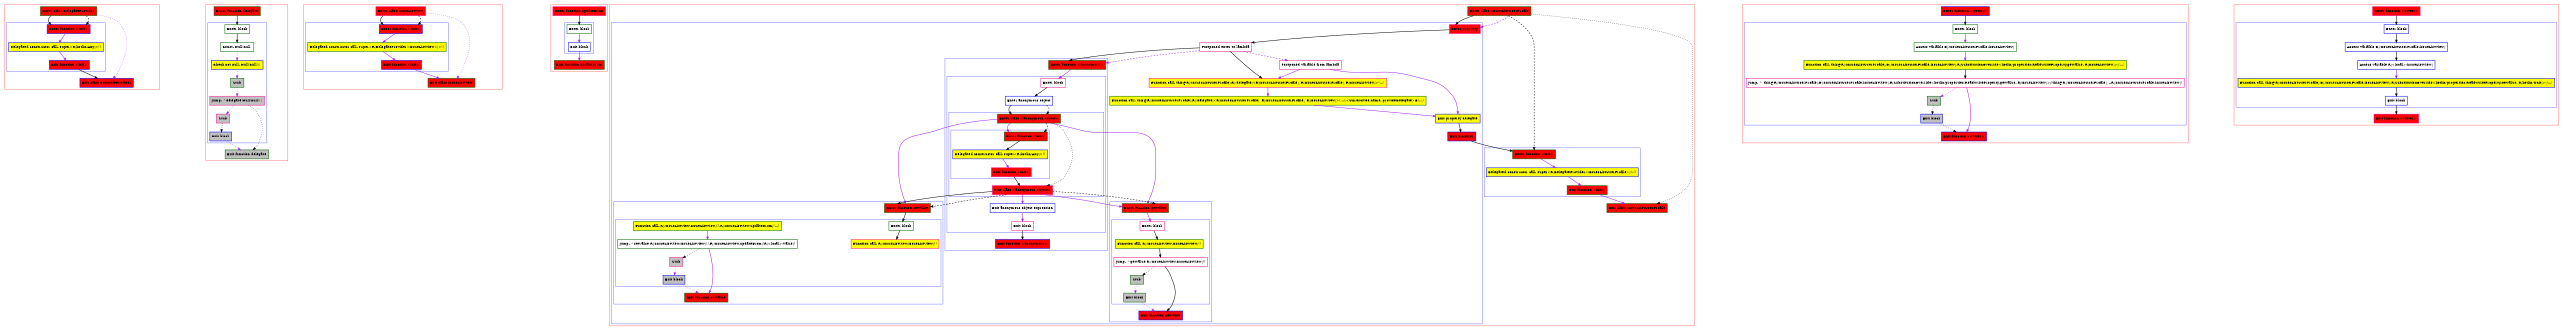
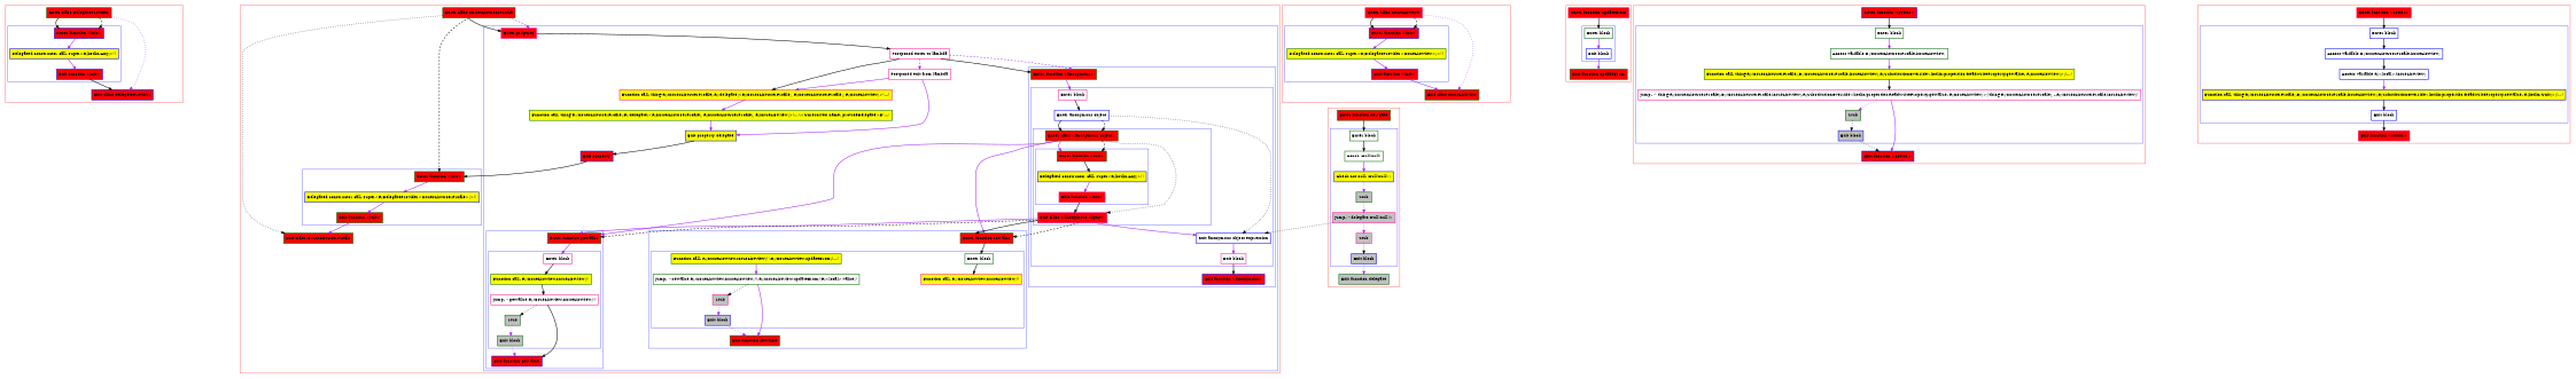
  digraph {
    nodesep=3
    node [color=darkgreen fillcolor=red penwidth=2 shape=box style=filled]
    edge [color=black penwidth=2]
    n1 [color=blue label="Enter function <init>"]
    n2 [color=blue fillcolor=yellow label="Delegated constructor call: super<R|kotlin/Any|>()"]
    n3 [color=blue label="Exit function <init>"]
    n4 [label="Enter class DelegateProvider"]
    n5 [color=blue label="Exit class DelegateProvider"]
    n6 [label="Enter block" fillcolor="" style=""]
    n7 [label="Const: Null(null)" fillcolor="" style=""]
    n8 [color=blue fillcolor=yellow label="Check not null: Null(null)!!"]
    n9 [fillcolor=gray label=Stub]
    n10 [color=deeppink fillcolor=gray label="Jump: ^delegate Null(null)!!"]
    n11 [color=deeppink fillcolor=gray label=Stub]
    n12 [color=blue fillcolor=gray label="Exit block"]
    n13 [label="Enter function delegate"]
    n14 [fillcolor=gray label="Exit function delegate"]
    n15 [color=blue label="Enter function <init>"]
    n16 [fillcolor=yellow label="Delegated constructor call: super<R|DelegateProvider<IssueListView>|>()"]
    n17 [color=blue label="Exit function <init>"]
    n18 [color=deeppink label="Enter class IssueListView"]
    n19 [label="Exit class IssueListView"]
    n20 [label="Enter block" fillcolor="" style=""]
    n21 [color=blue label="Exit block" fillcolor="" style=""]
    n22 [color=deeppink label="Enter function updateFrom"]
    n23 [label="Exit function updateFrom"]
    n24 [label="Enter function <init>"]
    n25 [color=blue fillcolor=yellow label="Delegated constructor call: super<R|kotlin/Any|>()"]
    n26 [color=deeppink label="Exit function <init>"]
    n27 [label="Enter class <anonymous object>"]
    n28 [color=deeppink label="Exit class <anonymous object>"]
    n29 [color=deeppink label="Enter block" fillcolor="" style=""]
    n30 [color=blue label="Enter anonymous object" fillcolor="" style=""]
    n31 [color=blue label="Exit anonymous object expression" fillcolor="" style=""]
    n32 [color=deeppink label="Exit block" fillcolor="" style=""]
    n33 [label="Enter function <anonymous>"]
    n34 [color=blue label="Exit function <anonymous>"]
    n35 [label="Enter block" fillcolor="" style=""]
    n36 [color=deeppink fillcolor=yellow label="Function call: R|/IssueListView.IssueListView|()"]
    n37 [fillcolor=yellow label="Function call: R|/IssueListView.IssueListView|().R|/IssueListView.updateFrom|(...)"]
    n38 [label="Jump: ^setValue R|/IssueListView.IssueListView|().R|/IssueListView.updateFrom|(R|<local>/value|)" fillcolor="" style=""]
    n39 [color=deeppink fillcolor=gray label=Stub]
    n40 [color=blue fillcolor=gray label="Exit block"]
    n41 [label="Enter function setValue"]
    n42 [label="Exit function setValue"]
    n43 [color=deeppink label="Enter block" fillcolor="" style=""]
    n44 [fillcolor=yellow label="Function call: R|/IssueListView.IssueListView|()"]
    n45 [color=deeppink label="Jump: ^getValue R|/IssueListView.IssueListView|()" fillcolor="" style=""]
    n46 [fillcolor=gray label=Stub]
    n47 [fillcolor=gray label="Exit block"]
    n48 [label="Enter function getValue"]
    n49 [color=blue label="Exit function getValue"]
    n50 [color=deeppink label="Enter property"]
    n51 [color=deeppink label="Postponed enter to lambda" fillcolor="" style=""]
-   n52 [color=deeppink label="Postponed variable from lambda" fillcolor="" style=""]
+   n52 [color=deeppink label="Postponed exit from lambda" fillcolor="" style=""]
    n53 [color=deeppink fillcolor=yellow label="Function call: this@R|/IssuesListUserProfile|.R|/delegate|<R|IssuesListUserProfile|, R|IssuesListUserProfile|, R|IssueListView|>(...)"]
    n54 [fillcolor=yellow label="Function call: this@R|/IssuesListUserProfile|.R|/delegate|<R|IssuesListUserProfile|, R|IssuesListUserProfile|, R|IssueListView|>(...).<Unresolved name: provideDelegate>#(...)"]
    n55 [color=blue fillcolor=yellow label="Exit property delegate"]
    n56 [color=blue label="Exit property"]
    n57 [label="Enter function <init>"]
    n58 [color=blue fillcolor=yellow label="Delegated constructor call: super<R|DelegateProvider<IssuesListUserProfile>|>()"]
    n59 [label="Exit function <init>"]
    n60 [label="Enter class IssuesListUserProfile"]
    n61 [label="Exit class IssuesListUserProfile"]
    n62 [label="Enter block" fillcolor="" style=""]
    n63 [label="Access variable D|/IssuesListUserProfile.issueListView|" fillcolor="" style=""]
    n64 [fillcolor=yellow label="Function call: this@R|/IssuesListUserProfile|.D|/IssuesListUserProfile.issueListView|.R|SubstitutionOverride<kotlin/properties/ReadWriteProperty.getValue: R|IssueListView|>|(...)"]
    n65 [color=deeppink label="Jump: ^ this@R|/IssuesListUserProfile|.D|/IssuesListUserProfile.issueListView|.R|SubstitutionOverride<kotlin/properties/ReadWriteProperty.getValue: R|IssueListView|>|(this@R|/IssuesListUserProfile|, ::R|/IssuesListUserProfile.issueListView|)" fillcolor="" style=""]
    n66 [fillcolor=gray label=Stub]
    n67 [color=blue fillcolor=gray label="Exit block"]
    n68 [color=blue label="Enter function <getter>"]
    n69 [color=blue label="Exit function <getter>"]
    n70 [color=blue label="Enter block" fillcolor="" style=""]
    n71 [color=blue label="Access variable D|/IssuesListUserProfile.issueListView|" fillcolor="" style=""]
    n72 [color=blue label="Access variable R|<local>/issueListView|" fillcolor="" style=""]
    n73 [color=blue fillcolor=yellow label="Function call: this@R|/IssuesListUserProfile|.D|/IssuesListUserProfile.issueListView|.R|SubstitutionOverride<kotlin/properties/ReadWriteProperty.setValue: R|kotlin/Unit|>|(...)"]
    n74 [color=blue label="Exit block" fillcolor="" style=""]
    n75 [color=deeppink label="Enter function <setter>"]
    n76 [color=deeppink label="Exit function <setter>"]
    subgraph cluster_1 {
      color=red
      n4
      n5
      subgraph cluster_2 {
        color=blue
        n1
        n2
        n3
      }
    }
    subgraph cluster_3 {
      color=red
      n13
      n14
      subgraph cluster_4 {
        color=blue
        n6
        n7
        n8
        n9
        n10
        n11
        n12
      }
    }
    subgraph cluster_5 {
      color=red
      n18
      n19
      subgraph cluster_6 {
        color=blue
        n15
        n16
        n17
      }
    }
    subgraph cluster_7 {
      color=red
      n22
      n23
      subgraph cluster_8 {
        color=blue
        n20
        n21
      }
    }
    subgraph cluster_9 {
      color=red
      n60
      n61
      subgraph cluster_10 {
        color=blue
        n50
        n51
        n52
        n53
        n54
        n55
        n56
        subgraph cluster_11 {
          color=blue
          n33
          n34
          subgraph cluster_12 {
            color=blue
            n29
            n30
            n31
            n32
            subgraph cluster_13 {
              color=blue
              n27
              n28
              subgraph cluster_14 {
                color=blue
                n24
                n25
                n26
              }
            }
          }
        }
        subgraph cluster_15 {
          color=blue
          n41
          n42
          subgraph cluster_16 {
            color=blue
            n35
            n36
            n37
            n38
            n39
            n40
          }
        }
        subgraph cluster_17 {
          color=blue
          n48
          n49
          subgraph cluster_18 {
            color=blue
            n43
            n44
            n45
            n46
            n47
          }
        }
      }
      subgraph cluster_19 {
        color=blue
        n57
        n58
        n59
      }
    }
    subgraph cluster_20 {
      color=red
      n68
      n69
      subgraph cluster_21 {
        color=blue
        n62
        n63
        n64
        n65
        n66
        n67
      }
    }
    subgraph cluster_22 {
      color=red
      n75
      n76
      subgraph cluster_23 {
        color=blue
        n70
        n71
        n72
        n73
        n74
      }
    }
    n1 -> n2 [color=purple]
    n2 -> n3 [color=purple]
    n3 -> n5
    n4 -> n1
    n4 -> n1 [style=dashed]
    n4 -> n5 [color=purple style=dotted]
    n6 -> n7
-   n7 -> n8 [color=purple style=dotted]
+   n7 -> n8 [color=purple]
    n8 -> n9 [color=purple style=dotted]
    n9 -> n10 [color=purple style=dotted]
    n10 -> n11 [color=purple style=dotted]
-   n10 -> n14 [style=dotted]
+   n10 -> n31 [style=dotted]
    n11 -> n12 [style=dotted]
    n12 -> n14 [color=purple style=dotted]
    n13 -> n6
    n15 -> n16 [color=purple]
    n16 -> n17 [color=purple]
    n17 -> n19 [color=purple]
    n18 -> n15
    n18 -> n15 [style=dashed]
    n18 -> n19 [color=purple style=dotted]
    n20 -> n21 [color=purple]
    n21 -> n23 [color=purple]
    n22 -> n20
    n24 -> n25
    n25 -> n26 [color=purple]
    n26 -> n28
    n27 -> n24 [color=purple]
    n27 -> n24 [style=dashed]
    n27 -> n28 [style=dotted]
    n27 -> n41 [color=purple]
    n27 -> n48 [color=purple]
    n28 -> n31 [color=purple]
    n28 -> n41
    n28 -> n41 [style=dashed]
    n28 -> n48 [color=purple]
    n28 -> n48 [style=dashed]
    n29 -> n30
    n30 -> n27
    n30 -> n27 [style=dashed]
+   n30 -> n31 [style=dotted]
    n31 -> n32 [color=purple]
    n32 -> n34
    n33 -> n29 [color=purple]
    n35 -> n36
    n37 -> n38 [color=purple]
    n38 -> n39 [style=dotted]
    n38 -> n42 [color=purple]
    n39 -> n40 [color=purple style=dotted]
    n40 -> n42 [color=purple style=dotted]
    n41 -> n35
    n43 -> n44
    n44 -> n45
    n45 -> n46 [style=dotted]
    n45 -> n49
    n46 -> n47 [color=purple style=dotted]
    n47 -> n49 [color=purple style=dotted]
    n48 -> n43 [color=purple]
    n50 -> n51
    n51 -> n33
    n51 -> n33 [color=purple style=dashed]
    n51 -> n52 [color=purple style=dashed]
    n51 -> n53
    n52 -> n53 [color=purple]
    n52 -> n55 [color=purple]
    n53 -> n54 [color=purple]
    n54 -> n55 [color=purple]
    n55 -> n56
    n56 -> n57
    n57 -> n58 [color=purple]
    n58 -> n59 [color=purple]
    n59 -> n61 [color=purple]
    n60 -> n50
    n60 -> n50 [color=purple style=dashed]
    n60 -> n57 [style=dashed]
    n60 -> n61 [style=dotted]
    n62 -> n63 [color=purple]
    n63 -> n64 [color=purple]
    n64 -> n65
    n65 -> n66 [color=purple style=dotted]
    n65 -> n69 [color=purple]
    n66 -> n67 [style=dotted]
    n67 -> n69 [style=dotted]
    n68 -> n62
    n70 -> n71
    n71 -> n72
    n72 -> n73 [color=purple]
    n73 -> n74
    n74 -> n76
    n75 -> n70
  }
